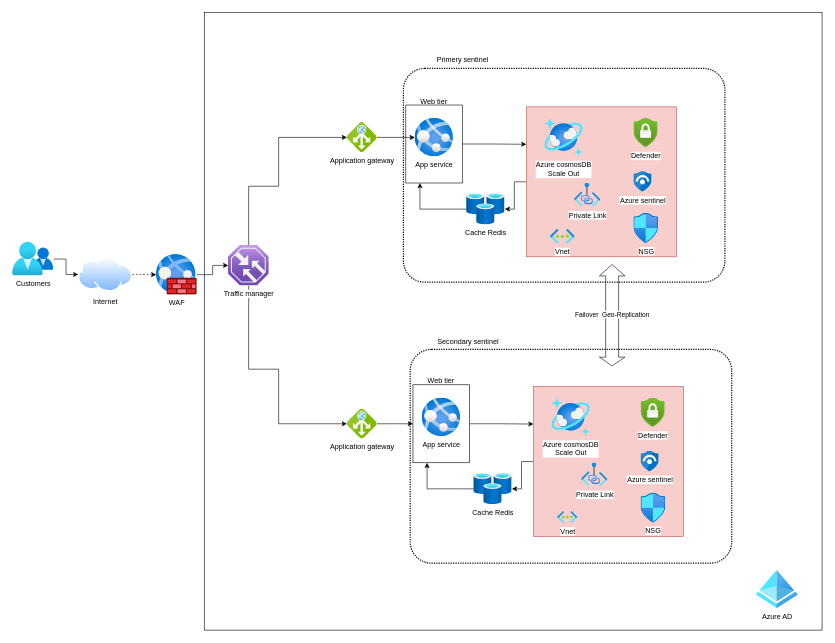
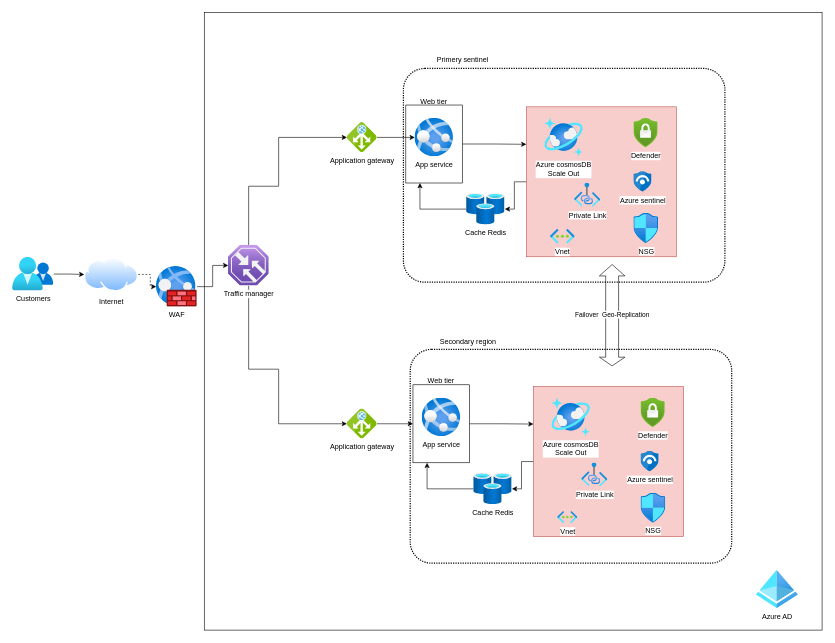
  <mxCell id="0" />
  <mxCell id="1" parent="0" />
  <mxCell id="2" value="" style="whiteSpace=wrap;html=1;aspect=fixed;" vertex="1" parent="1"><mxGeometry x="340" y="20" width="1030" height="1030" as="geometry" /></mxCell>
  <mxCell id="3" value="" style="rounded=1;arcSize=10;dashed=1;fillColor=none;gradientColor=none;dashPattern=1 1;strokeWidth=2;" parent="1" vertex="1"><mxGeometry x="672" y="113.6" width="536" height="356.4" as="geometry" /></mxCell>
  <mxCell id="4" value="" style="rounded=1;arcSize=10;dashed=1;fillColor=none;gradientColor=none;dashPattern=1 1;strokeWidth=2;" vertex="1" parent="1"><mxGeometry x="683.34" y="582" width="536" height="356.4" as="geometry" /></mxCell>
  <mxCell id="5" value="" style="edgeStyle=orthogonalEdgeStyle;rounded=0;orthogonalLoop=1;jettySize=auto;html=1;" edge="1" parent="1" source="6" target="34"><mxGeometry relative="1" as="geometry" /></mxCell>
  <mxCell id="6" value="" style="rounded=0;whiteSpace=wrap;html=1;fillColor=#f8cecc;strokeColor=#b85450;" vertex="1" parent="1"><mxGeometry x="877.02" y="177.6" width="250" height="250" as="geometry" /></mxCell>
  <mxCell id="7" style="edgeStyle=orthogonalEdgeStyle;rounded=0;orthogonalLoop=1;jettySize=auto;html=1;entryX=0;entryY=0.25;entryDx=0;entryDy=0;" edge="1" parent="1" source="8" target="6"><mxGeometry relative="1" as="geometry" /></mxCell>
  <mxCell id="8" value="" style="rounded=0;whiteSpace=wrap;html=1;" vertex="1" parent="1"><mxGeometry x="676.02" y="174.6" width="94.14" height="130" as="geometry" /></mxCell>
  <mxCell id="9" style="edgeStyle=orthogonalEdgeStyle;rounded=0;orthogonalLoop=1;jettySize=auto;html=1;" edge="1" parent="1" source="27" target="13"><mxGeometry relative="1" as="geometry" /></mxCell>
- <mxCell id="10" value="Internet" style="image;aspect=fixed;perimeter=ellipsePerimeter;html=1;align=center;shadow=0;dashed=0;spacingTop=3;image=img/lib/active_directory/internet_cloud.svg;" parent="1" vertex="1"><mxGeometry x="130" y="428.65" width="90" height="56.7" as="geometry" /></mxCell>
+ <mxCell id="10" value="Internet" style="image;aspect=fixed;perimeter=ellipsePerimeter;html=1;align=center;shadow=0;dashed=0;spacingTop=3;image=img/lib/active_directory/internet_cloud.svg;" parent="1" vertex="1"><mxGeometry x="140" y="428.65" width="90" height="56.7" as="geometry" /></mxCell>
  <mxCell id="11" style="edgeStyle=orthogonalEdgeStyle;rounded=0;orthogonalLoop=1;jettySize=auto;html=1;" parent="1" source="13" target="16" edge="1"><mxGeometry relative="1" as="geometry"><Array as="points"><mxPoint x="464" y="615" /></Array></mxGeometry></mxCell>
  <mxCell id="12" style="edgeStyle=orthogonalEdgeStyle;rounded=0;orthogonalLoop=1;jettySize=auto;html=1;" parent="1" source="13" target="14" edge="1"><mxGeometry relative="1" as="geometry"><Array as="points"><mxPoint x="464" y="310" /></Array></mxGeometry></mxCell>
  <mxCell id="13" value="Traffic manager" style="image;aspect=fixed;html=1;points=[];align=center;fontSize=12;image=img/lib/azure2/networking/Traffic_Manager_Profiles.svg;" parent="1" vertex="1"><mxGeometry x="380" y="408" width="68" height="68" as="geometry" /></mxCell>
  <mxCell id="14" value="Application gateway" style="image;sketch=0;aspect=fixed;html=1;points=[];align=center;fontSize=12;image=img/lib/mscae/Application_Gateway.svg;" parent="1" vertex="1"><mxGeometry x="577.93" y="203.6" width="50" height="50" as="geometry" /></mxCell>
  <mxCell id="15" style="edgeStyle=orthogonalEdgeStyle;rounded=0;orthogonalLoop=1;jettySize=auto;html=1;" edge="1" parent="1" source="16" target="39"><mxGeometry relative="1" as="geometry" /></mxCell>
  <mxCell id="16" value="Application gateway" style="image;sketch=0;aspect=fixed;html=1;points=[];align=center;fontSize=12;image=img/lib/mscae/Application_Gateway.svg;" parent="1" vertex="1"><mxGeometry x="577.93" y="681" width="50" height="50" as="geometry" /></mxCell>
  <mxCell id="17" value="Azure AD" style="image;aspect=fixed;html=1;points=[];align=center;fontSize=12;image=img/lib/azure2/identity/Azure_Active_Directory.svg;rotation=0;" parent="1" vertex="1"><mxGeometry x="1260" y="950" width="70" height="64" as="geometry" /></mxCell>
  <mxCell id="18" style="edgeStyle=orthogonalEdgeStyle;rounded=0;orthogonalLoop=1;jettySize=auto;html=1;" edge="1" parent="1" source="19" target="10"><mxGeometry relative="1" as="geometry" /></mxCell>
- <mxCell id="19" value="Customers" style="image;aspect=fixed;html=1;points=[];align=center;fontSize=12;image=img/lib/azure2/management_governance/My_Customers.svg;" parent="1" vertex="1"><mxGeometry x="20" y="403.35" width="69" height="56.0" as="geometry" /></mxCell>
+ <mxCell id="19" value="Customers" style="image;aspect=fixed;html=1;points=[];align=center;fontSize=12;image=img/lib/azure2/management_governance/My_Customers.svg;" parent="1" vertex="1"><mxGeometry x="20" y="428.35" width="69" height="56.0" as="geometry" /></mxCell>
  <mxCell id="20" value="Vnet&lt;br&gt;" style="image;aspect=fixed;html=1;points=[];align=center;fontSize=12;image=img/lib/azure2/networking/Virtual_Networks.svg;" parent="1" vertex="1"><mxGeometry x="917.02" y="381.6" width="40.87" height="24.4" as="geometry" /></mxCell>
  <mxCell id="21" value="Primery sentinel" style="text;strokeColor=none;align=center;fillColor=none;html=1;verticalAlign=middle;whiteSpace=wrap;rounded=0;" parent="1" vertex="1"><mxGeometry x="698.04" y="80" width="146.18" height="40" as="geometry" /></mxCell>
- <mxCell id="22" value="Secondary sentinel" style="text;strokeColor=none;align=center;fillColor=none;html=1;verticalAlign=middle;whiteSpace=wrap;rounded=0;" parent="1" vertex="1"><mxGeometry x="706.75" y="550" width="146.18" height="40" as="geometry" /></mxCell>
+ <mxCell id="22" value="Secondary region" style="text;strokeColor=none;align=center;fillColor=none;html=1;verticalAlign=middle;whiteSpace=wrap;rounded=0;" parent="1" vertex="1"><mxGeometry x="706.75" y="550" width="146.18" height="40" as="geometry" /></mxCell>
  <mxCell id="23" value="Failover&amp;nbsp; Geo-Replication" style="shape=flexArrow;endArrow=classic;startArrow=classic;html=1;rounded=0;width=21.538;startSize=4.508;" parent="1" edge="1"><mxGeometry x="0.008" width="100" height="100" relative="1" as="geometry"><mxPoint x="1020" y="610" as="sourcePoint" /><mxPoint x="1020" y="440" as="targetPoint" /><mxPoint as="offset" /></mxGeometry></mxCell>
  <mxCell id="24" value="Azure cosmosDB&lt;br&gt;Scale Out" style="image;aspect=fixed;html=1;points=[];align=center;fontSize=12;image=img/lib/azure2/databases/Azure_Cosmos_DB.svg;" vertex="1" parent="1"><mxGeometry x="907.43" y="196.6" width="64" height="64" as="geometry" /></mxCell>
  <mxCell id="25" value="Azure sentinel" style="image;sketch=0;aspect=fixed;html=1;points=[];align=center;fontSize=12;image=img/lib/mscae/Azure_Sentinel.svg;" vertex="1" parent="1"><mxGeometry x="1055.98" y="285.47" width="30.14" height="34.25" as="geometry" /></mxCell>
  <mxCell id="26" value="" style="edgeStyle=orthogonalEdgeStyle;rounded=0;orthogonalLoop=1;jettySize=auto;html=1;dashed=1;" edge="1" parent="1" source="10" target="27"><mxGeometry relative="1" as="geometry"><mxPoint x="220" y="457" as="sourcePoint" /><mxPoint x="370" y="457" as="targetPoint" /></mxGeometry></mxCell>
- <mxCell id="27" value="WAF" style="image;aspect=fixed;html=1;points=[];align=center;fontSize=12;image=img/lib/azure2/networking/Web_Application_Firewall_Policies_WAF.svg;" parent="1" vertex="1"><mxGeometry y="423.35" width="68" height="68" as="geometry" x="260" /></mxCell>
+ <mxCell id="27" value="WAF" style="image;aspect=fixed;html=1;points=[];align=center;fontSize=12;image=img/lib/azure2/networking/Web_Application_Firewall_Policies_WAF.svg;" parent="1" vertex="1"><mxGeometry x="260" y="443.35" width="68" height="68" as="geometry" /></mxCell>
  <mxCell id="28" value="" style="edgeStyle=orthogonalEdgeStyle;rounded=0;orthogonalLoop=1;jettySize=auto;html=1;" edge="1" parent="1" source="14" target="29"><mxGeometry relative="1" as="geometry"><mxPoint x="628.02" y="228.6" as="sourcePoint" /><mxPoint x="797.02" y="228.6" as="targetPoint" /></mxGeometry></mxCell>
  <mxCell id="29" value="App service" style="image;aspect=fixed;html=1;points=[];align=center;fontSize=12;image=img/lib/azure2/app_services/App_Services.svg;" vertex="1" parent="1"><mxGeometry x="691.09" y="196.6" width="64" height="64" as="geometry" /></mxCell>
  <mxCell id="30" value="Web tier" style="text;strokeColor=none;align=center;fillColor=none;html=1;verticalAlign=middle;whiteSpace=wrap;rounded=0;" vertex="1" parent="1"><mxGeometry x="686.13" y="153.6" width="73.93" height="30" as="geometry" /></mxCell>
  <mxCell id="31" value="Defender" style="image;aspect=fixed;html=1;points=[];align=center;fontSize=12;image=img/lib/azure2/security/Security_Center.svg;" vertex="1" parent="1"><mxGeometry x="1055.98" y="196.6" width="40.35" height="49" as="geometry" /></mxCell>
  <mxCell id="32" value="Private Link" style="image;aspect=fixed;html=1;points=[];align=center;fontSize=12;image=img/lib/azure2/networking/Private_Link.svg;" vertex="1" parent="1"><mxGeometry x="957.02" y="304.6" width="43.64" height="40" as="geometry" /></mxCell>
  <mxCell id="33" style="edgeStyle=orthogonalEdgeStyle;rounded=0;orthogonalLoop=1;jettySize=auto;html=1;entryX=0.25;entryY=1;entryDx=0;entryDy=0;" edge="1" parent="1" source="34" target="8"><mxGeometry relative="1" as="geometry" /></mxCell>
  <mxCell id="34" value="Cache Redis" style="image;aspect=fixed;html=1;points=[];align=center;fontSize=12;image=img/lib/azure2/databases/Cache_Redis.svg;" vertex="1" parent="1"><mxGeometry x="777.02" y="322.1" width="64" height="52" as="geometry" /></mxCell>
  <mxCell id="35" value="NSG&lt;br&gt;" style="image;aspect=fixed;html=1;points=[];align=center;fontSize=12;image=img/lib/azure2/networking/Network_Security_Groups.svg;" vertex="1" parent="1"><mxGeometry x="1055.98" y="354.95" width="41.18" height="50" as="geometry" /></mxCell>
  <mxCell id="36" value="" style="edgeStyle=orthogonalEdgeStyle;rounded=0;orthogonalLoop=1;jettySize=auto;html=1;" edge="1" parent="1" source="37" target="48"><mxGeometry relative="1" as="geometry" /></mxCell>
  <mxCell id="37" value="" style="rounded=0;whiteSpace=wrap;html=1;fillColor=#f8cecc;strokeColor=#b85450;" vertex="1" parent="1"><mxGeometry x="888.93" y="644" width="250" height="250" as="geometry" /></mxCell>
  <mxCell id="38" style="edgeStyle=orthogonalEdgeStyle;rounded=0;orthogonalLoop=1;jettySize=auto;html=1;entryX=0;entryY=0.25;entryDx=0;entryDy=0;" edge="1" parent="1" source="39" target="37"><mxGeometry relative="1" as="geometry" /></mxCell>
  <mxCell id="39" value="" style="rounded=0;whiteSpace=wrap;html=1;" vertex="1" parent="1"><mxGeometry x="687.93" y="641" width="94.14" height="130" as="geometry" /></mxCell>
  <mxCell id="40" value="Vnet&lt;br&gt;" style="image;aspect=fixed;html=1;points=[];align=center;fontSize=12;image=img/lib/azure2/networking/Virtual_Networks.svg;" vertex="1" parent="1"><mxGeometry x="928.93" y="852" width="33.5" height="20" as="geometry" /></mxCell>
  <mxCell id="41" value="Azure cosmosDB&lt;br&gt;Scale Out" style="image;aspect=fixed;html=1;points=[];align=center;fontSize=12;image=img/lib/azure2/databases/Azure_Cosmos_DB.svg;" vertex="1" parent="1"><mxGeometry x="919.34" y="663" width="64" height="64" as="geometry" /></mxCell>
  <mxCell id="42" value="Azure sentinel" style="image;sketch=0;aspect=fixed;html=1;points=[];align=center;fontSize=12;image=img/lib/mscae/Azure_Sentinel.svg;" vertex="1" parent="1"><mxGeometry x="1067.89" y="751.87" width="30.14" height="34.25" as="geometry" /></mxCell>
  <mxCell id="43" value="App service" style="image;aspect=fixed;html=1;points=[];align=center;fontSize=12;image=img/lib/azure2/app_services/App_Services.svg;" vertex="1" parent="1"><mxGeometry x="703" y="663" width="64" height="64" as="geometry" /></mxCell>
  <mxCell id="44" value="Web tier" style="text;strokeColor=none;align=center;fillColor=none;html=1;verticalAlign=middle;whiteSpace=wrap;rounded=0;" vertex="1" parent="1"><mxGeometry x="698.04" y="620" width="73.93" height="30" as="geometry" /></mxCell>
  <mxCell id="45" value="Defender" style="image;aspect=fixed;html=1;points=[];align=center;fontSize=12;image=img/lib/azure2/security/Security_Center.svg;" vertex="1" parent="1"><mxGeometry x="1067.89" y="663" width="40.35" height="49" as="geometry" /></mxCell>
  <mxCell id="46" value="Private Link" style="image;aspect=fixed;html=1;points=[];align=center;fontSize=12;image=img/lib/azure2/networking/Private_Link.svg;" vertex="1" parent="1"><mxGeometry x="968.93" y="771" width="43.64" height="40" as="geometry" /></mxCell>
  <mxCell id="47" style="edgeStyle=orthogonalEdgeStyle;rounded=0;orthogonalLoop=1;jettySize=auto;html=1;entryX=0.25;entryY=1;entryDx=0;entryDy=0;" edge="1" parent="1" source="48" target="39"><mxGeometry relative="1" as="geometry" /></mxCell>
  <mxCell id="48" value="Cache Redis" style="image;aspect=fixed;html=1;points=[];align=center;fontSize=12;image=img/lib/azure2/databases/Cache_Redis.svg;" vertex="1" parent="1"><mxGeometry x="788.93" y="788.5" width="64" height="52" as="geometry" /></mxCell>
  <mxCell id="49" value="NSG&lt;br&gt;" style="image;aspect=fixed;html=1;points=[];align=center;fontSize=12;image=img/lib/azure2/networking/Network_Security_Groups.svg;" vertex="1" parent="1"><mxGeometry x="1067.89" y="821.35" width="41.18" height="50" as="geometry" /></mxCell>
